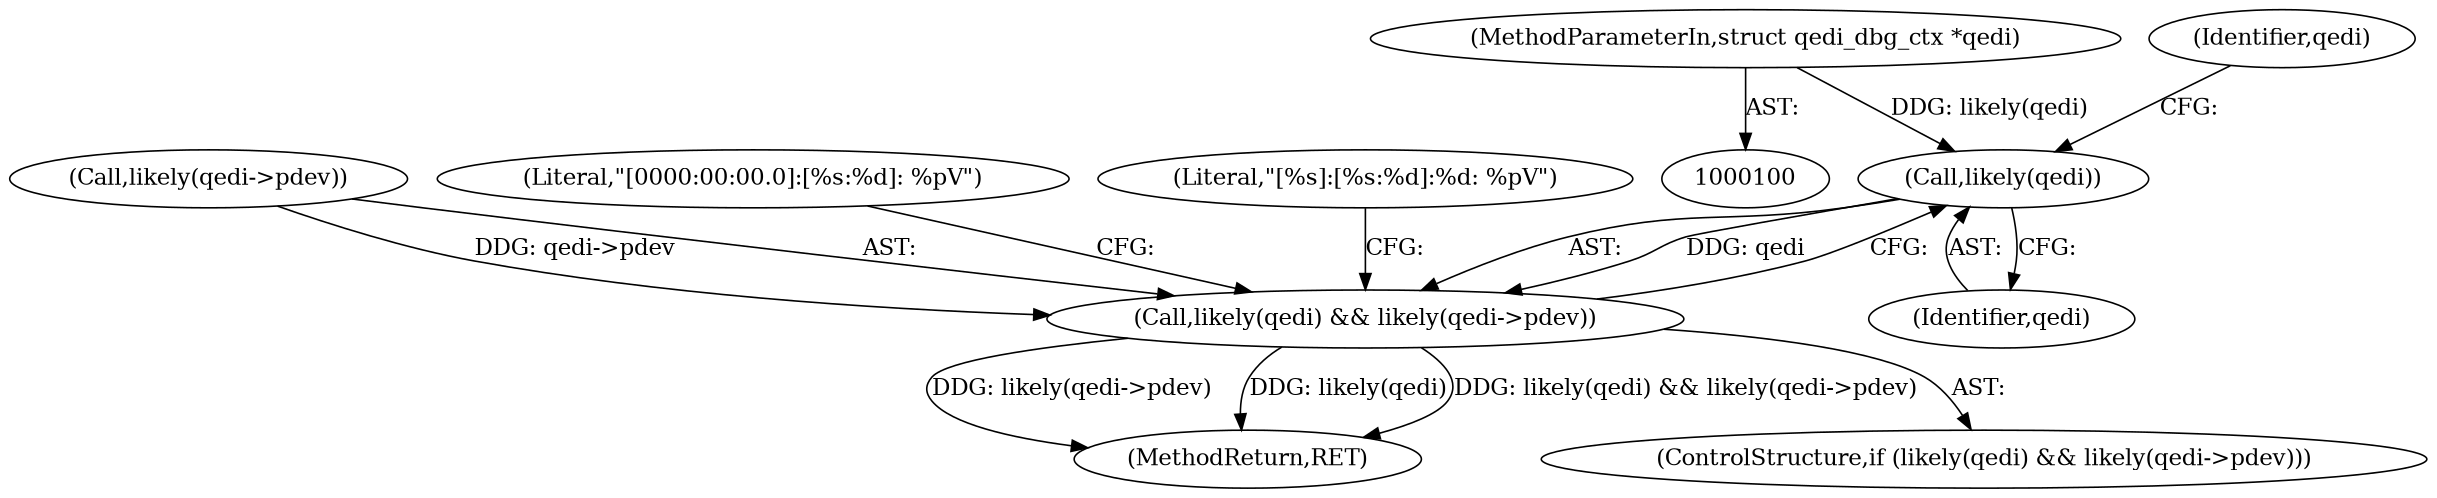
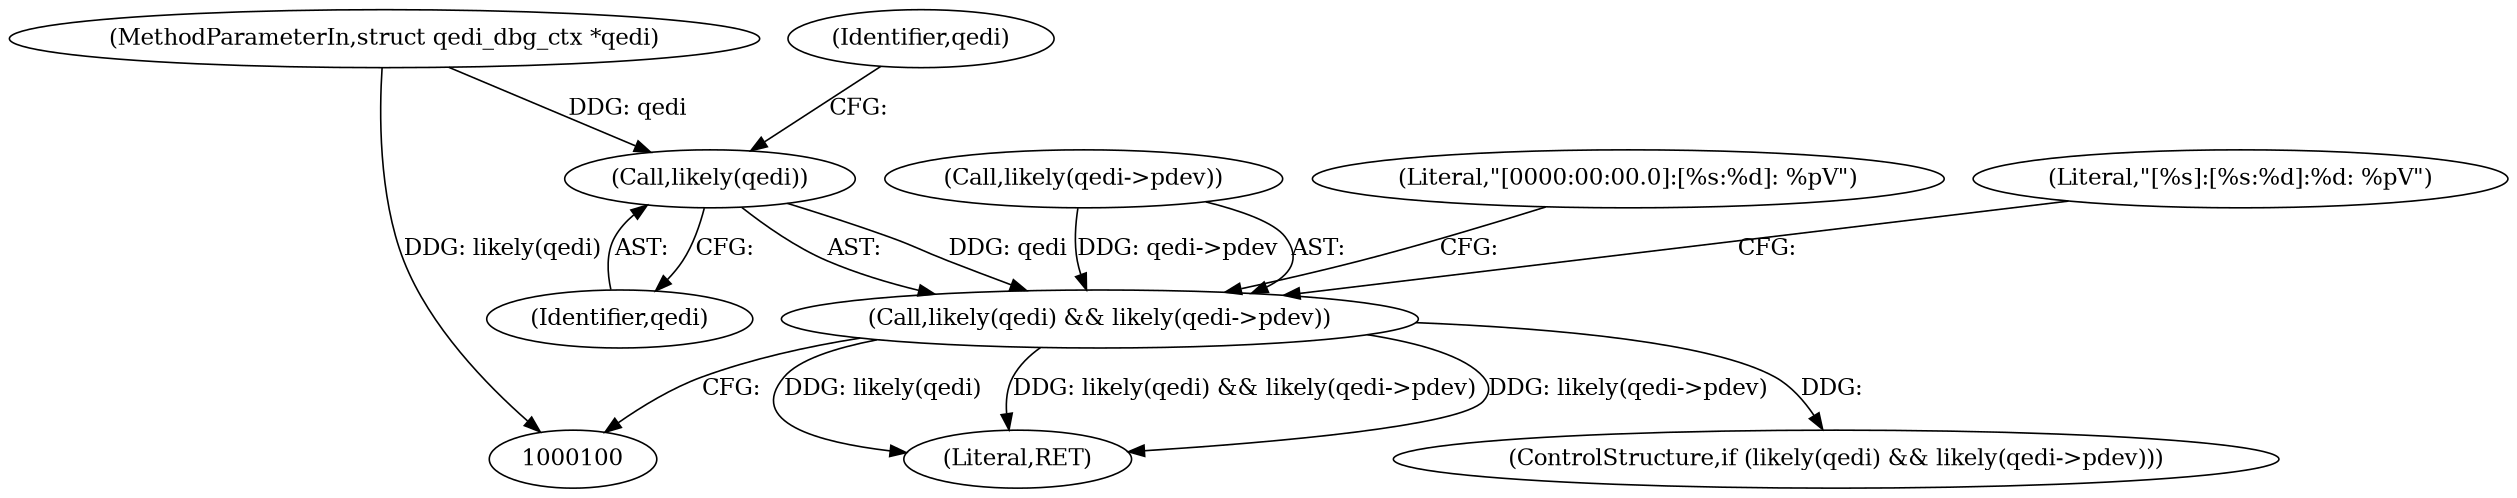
  digraph {
    n1 [label="(Call,likely(qedi))"]
    n2 [label="(Call,likely(qedi) && likely(qedi->pdev))"]
    n3 [label="(Identifier,qedi)"]
-   n4 [label="(MethodReturn,RET)"]
+   n4 [label="(Literal,RET)"]
    n5 [label="(ControlStructure,if (likely(qedi) && likely(qedi->pdev)))"]
    n6 [label="(MethodParameterIn,struct qedi_dbg_ctx *qedi)"]
    1000100
    n8 [label="(Call,likely(qedi->pdev))"]
    n9 [label="(Literal,\"[0000:00:00.0]:[%s:%d]: %pV\")"]
    n10 [label="(Literal,\"[%s]:[%s:%d]:%d: %pV\")"]
    n11 [label="(Identifier,qedi)"]
    n1 -> n2 [label="AST: "]
    n1 -> n2 [label="DDG: qedi"]
    n1 -> n3 [label="CFG: "]
-   n2 -> n1 [label="CFG: "]
+   n2 -> 1000100 [label="CFG: "]
    n2 -> n4 [label="DDG: likely(qedi->pdev)"]
    n2 -> n4 [label="DDG: likely(qedi)"]
    n2 -> n4 [label="DDG: likely(qedi) && likely(qedi->pdev)"]
-   n2 -> n5 [label="AST: "]
+   n2 -> n5 [label="DDG: "]
    n3 -> n1 [label="AST: "]
-   n6 -> n1 [label="DDG: likely(qedi)"]
-   n6 -> 1000100 [label="AST: "]
+   n6 -> n1 [label="DDG: qedi"]
+   n6 -> 1000100 [label="DDG: likely(qedi)"]
    n8 -> n2 [label="AST: "]
    n8 -> n2 [label="DDG: qedi->pdev"]
    n9 -> n2 [label="CFG: "]
    n10 -> n2 [label="CFG: "]
    n11 -> n1 [label="CFG: "]
  }
